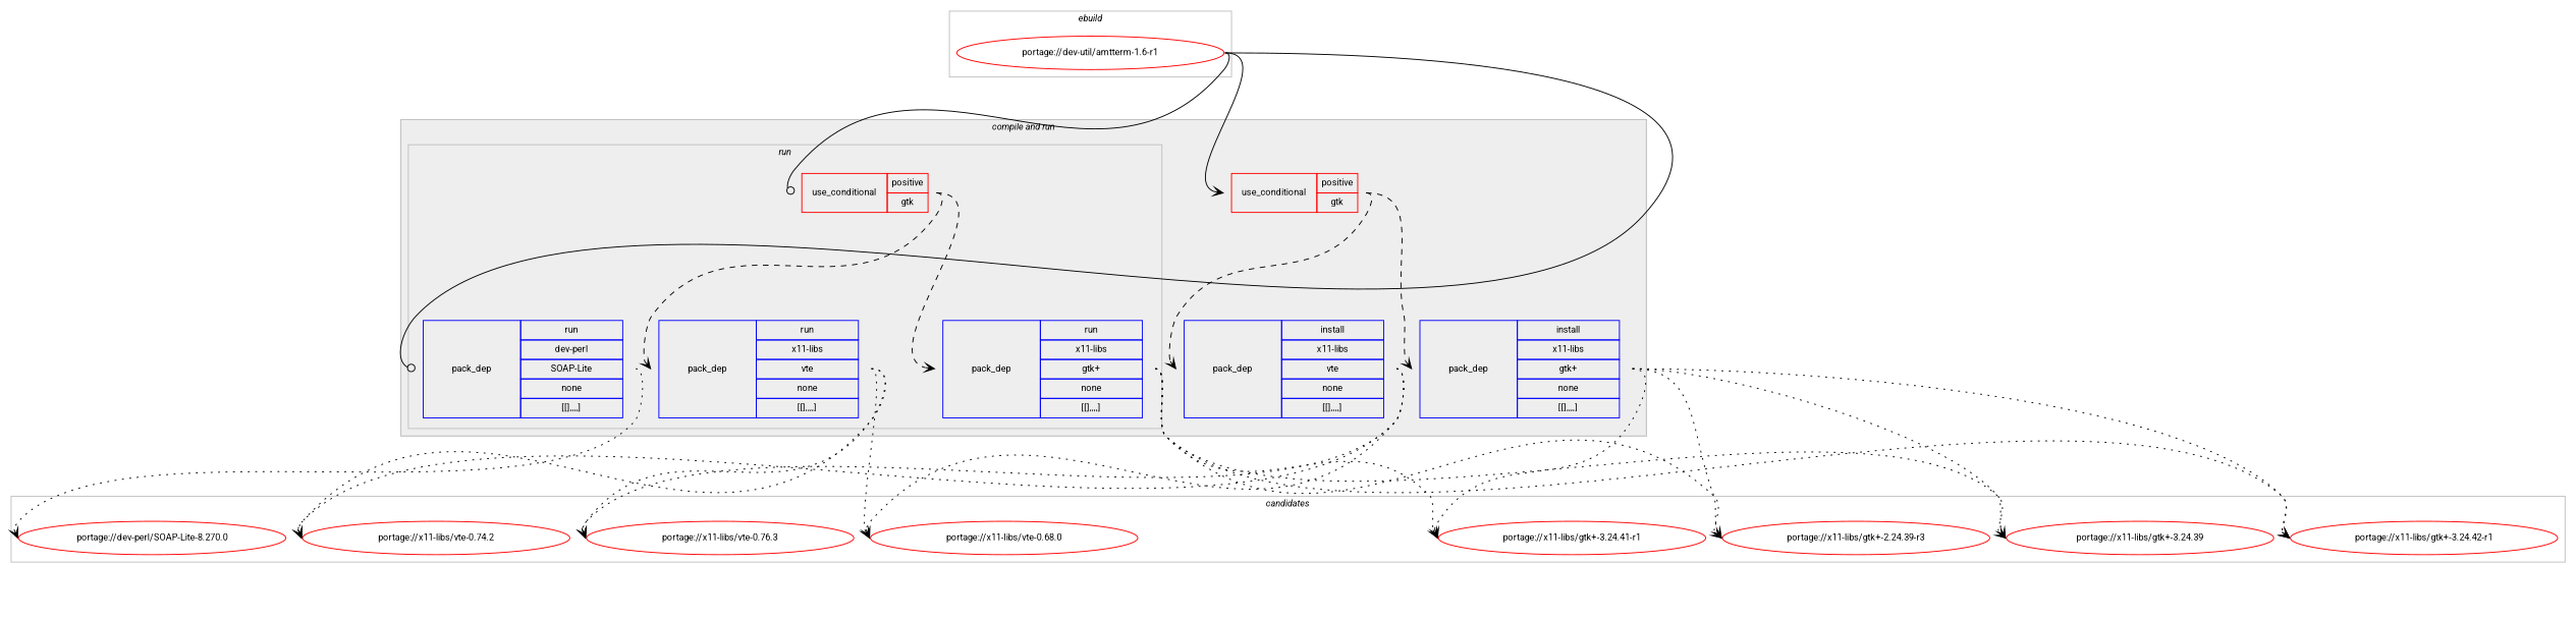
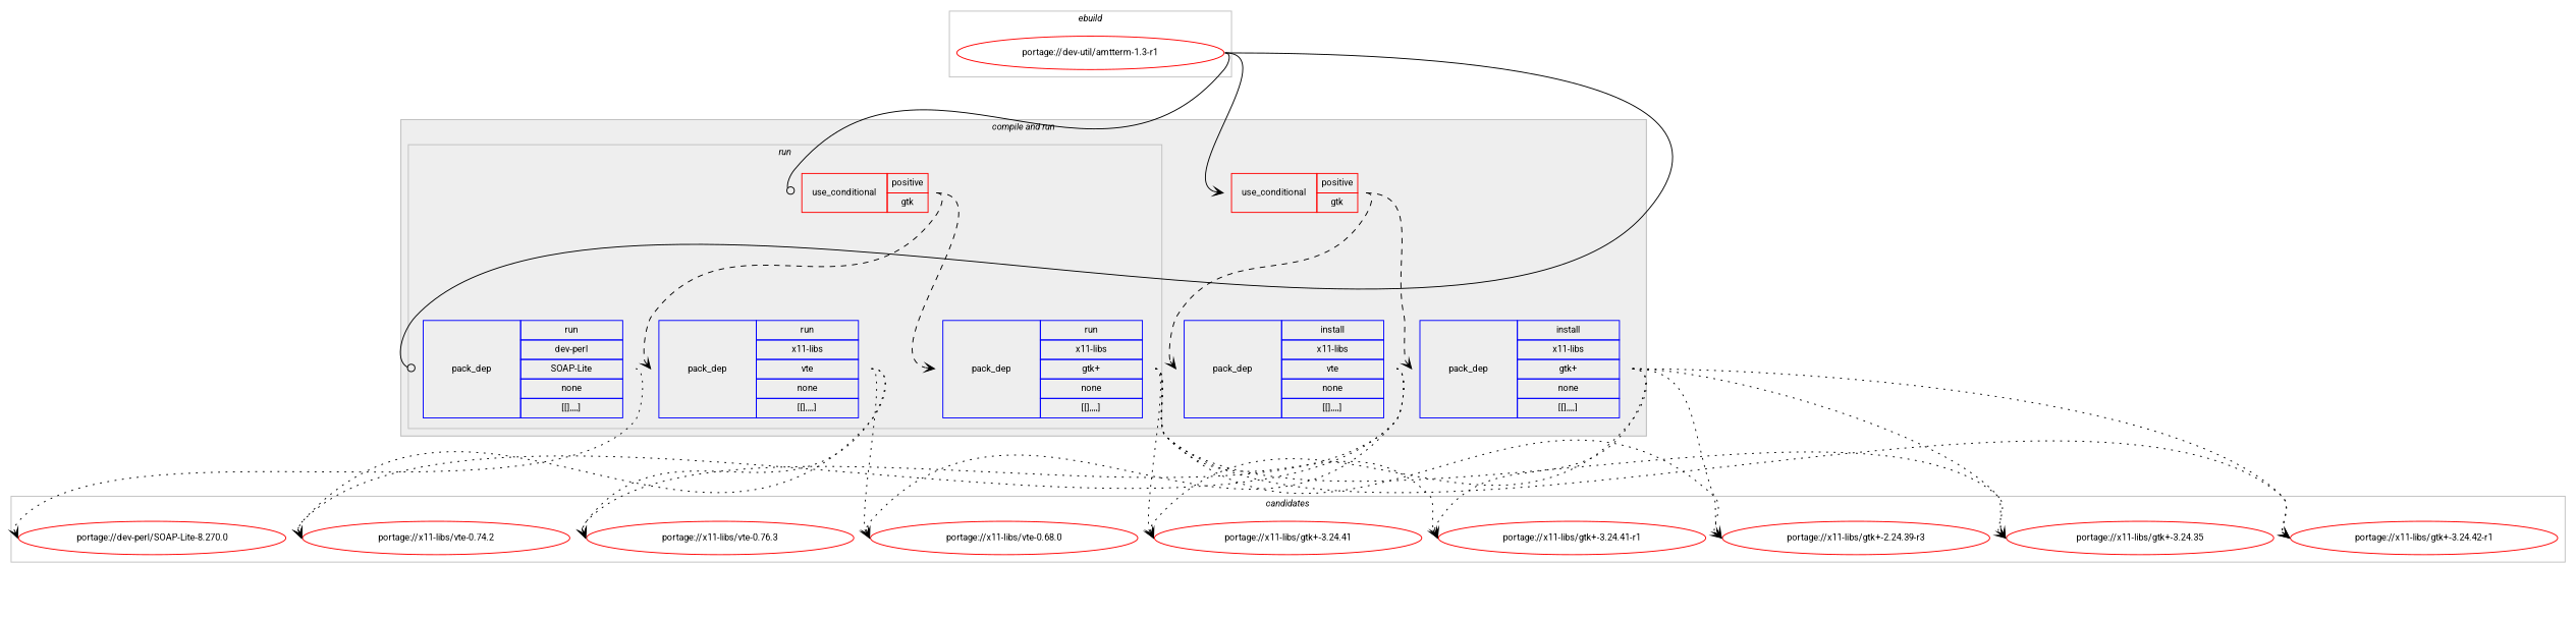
  digraph {
    compound=true
    concentrate=true
    fontname=Roboto
    fontsize=10
    newrank=true
    rankdir=TB
    ranksep=1.5
    node [color=red fontname=Roboto fontsize=10]
    edge [arrowhead=vee fontname=Roboto headport=w style=dotted tailport=e weight=100]
-   n1 [label="portage://dev-util/amtterm-1.6-r1" width=4]
+   n1 [label="portage://dev-util/amtterm-1.3-r1" width=4]
    n2 [color=blue label=<<TABLE BORDER="0" CELLBORDER="1" CELLSPACING="0" CELLPADDING="4" WIDTH="220"><TR><TD ROWSPAN="6" CELLPADDING="30">pack_dep</TD></TR><TR><TD WIDTH="110">install</TD></TR><TR><TD>x11-libs</TD></TR><TR><TD>gtk+</TD></TR><TR><TD>none</TD></TR><TR><TD>[[],,,,]</TD></TR></TABLE>> shape=none]
    n3 [color=blue label=<<TABLE BORDER="0" CELLBORDER="1" CELLSPACING="0" CELLPADDING="4" WIDTH="220"><TR><TD ROWSPAN="6" CELLPADDING="30">pack_dep</TD></TR><TR><TD WIDTH="110">install</TD></TR><TR><TD>x11-libs</TD></TR><TR><TD>vte</TD></TR><TR><TD>none</TD></TR><TR><TD>[[],,,,]</TD></TR></TABLE>> shape=none]
    n4 [label=<<TABLE BORDER="0" CELLBORDER="1" CELLSPACING="0" CELLPADDING="4"><TR><TD ROWSPAN="3" CELLPADDING="10">use_conditional</TD></TR><TR><TD>positive</TD></TR><TR><TD>gtk</TD></TR></TABLE>> shape=none]
    n5 [color=blue label=<<TABLE BORDER="0" CELLBORDER="1" CELLSPACING="0" CELLPADDING="4" WIDTH="220"><TR><TD ROWSPAN="6" CELLPADDING="30">pack_dep</TD></TR><TR><TD WIDTH="110">run</TD></TR><TR><TD>x11-libs</TD></TR><TR><TD>gtk+</TD></TR><TR><TD>none</TD></TR><TR><TD>[[],,,,]</TD></TR></TABLE>> shape=none]
    n6 [color=blue label=<<TABLE BORDER="0" CELLBORDER="1" CELLSPACING="0" CELLPADDING="4" WIDTH="220"><TR><TD ROWSPAN="6" CELLPADDING="30">pack_dep</TD></TR><TR><TD WIDTH="110">run</TD></TR><TR><TD>x11-libs</TD></TR><TR><TD>vte</TD></TR><TR><TD>none</TD></TR><TR><TD>[[],,,,]</TD></TR></TABLE>> shape=none]
    n7 [label=<<TABLE BORDER="0" CELLBORDER="1" CELLSPACING="0" CELLPADDING="4"><TR><TD ROWSPAN="3" CELLPADDING="10">use_conditional</TD></TR><TR><TD>positive</TD></TR><TR><TD>gtk</TD></TR></TABLE>> shape=none]
    n8 [color=blue label=<<TABLE BORDER="0" CELLBORDER="1" CELLSPACING="0" CELLPADDING="4" WIDTH="220"><TR><TD ROWSPAN="6" CELLPADDING="30">pack_dep</TD></TR><TR><TD WIDTH="110">run</TD></TR><TR><TD>dev-perl</TD></TR><TR><TD>SOAP-Lite</TD></TR><TR><TD>none</TD></TR><TR><TD>[[],,,,]</TD></TR></TABLE>> shape=none]
    n9 [label="portage://x11-libs/gtk+-3.24.42-r1" width=4]
    n10 [label="portage://x11-libs/gtk+-3.24.41-r1" width=4]
-   n12 [label="portage://x11-libs/gtk+-3.24.39" width=4]
+   n11 [label="portage://x11-libs/gtk+-3.24.41" width=4]
+   n12 [label="portage://x11-libs/gtk+-3.24.35" width=4]
    n13 [label="portage://x11-libs/gtk+-2.24.39-r3" width=4]
    n14 [label="portage://x11-libs/vte-0.76.3" width=4]
    n15 [label="portage://x11-libs/vte-0.74.2" width=4]
    n16 [label="portage://x11-libs/vte-0.68.0" width=4]
    n17 [label="portage://dev-perl/SOAP-Lite-8.270.0" width=4]
    subgraph cluster_1 {
      color=gray
      label=<<i>ebuild</i>>
      n1
    }
    subgraph cluster_2 {
      color=gray
      label=<<i>dependencies</i>>
      subgraph cluster_3 {
        color=gray
        fillcolor="#eeeeee"
        label=<<i>compile</i>>
        style=filled
        subgraph sub_4 {
          color=gray
          fillcolor="#eeeeee"
          label=<<i>compile</i>>
          style=filled
          n4
          subgraph sub_5 {
            color=gray
            fillcolor="#eeeeee"
            label=<<i>compile</i>>
            style=filled
            n2
          }
          subgraph sub_6 {
            color=gray
            fillcolor="#eeeeee"
            label=<<i>compile</i>>
            style=filled
            n3
          }
        }
      }
      subgraph cluster_7 {
        color=gray
        fillcolor="#eeeeee"
        label=<<i>compile and run</i>>
        style=filled
      }
      subgraph cluster_8 {
        color=gray
        fillcolor="#eeeeee"
        label=<<i>run</i>>
        style=filled
        subgraph sub_9 {
          color=gray
          fillcolor="#eeeeee"
          label=<<i>run</i>>
          style=filled
          n7
          subgraph sub_10 {
            color=gray
            fillcolor="#eeeeee"
            label=<<i>run</i>>
            style=filled
            n5
          }
          subgraph sub_11 {
            color=gray
            fillcolor="#eeeeee"
            label=<<i>run</i>>
            style=filled
            n6
          }
        }
        subgraph sub_12 {
          color=gray
          fillcolor="#eeeeee"
          label=<<i>run</i>>
          style=filled
          n8
        }
      }
    }
    subgraph cluster_13 {
      color=gray
      label=<<i>candidates</i>>
      rank=same
      subgraph sub_14 {
        color=black
        label=<<i>candidates</i>>
        nodesep=1
        rank=same
        n9
        n10
+       n11
        n12
        n13
      }
      subgraph sub_15 {
        color=black
        label=<<i>candidates</i>>
        nodesep=1
        rank=same
        n14
        n15
        n16
      }
      subgraph sub_16 {
        color=black
        label=<<i>candidates</i>>
        nodesep=1
        rank=same
        n14
        n15
        n16
      }
      subgraph sub_17 {
        color=black
        label=<<i>candidates</i>>
        nodesep=1
        rank=same
        n9
        n10
+       n11
        n12
        n13
      }
      subgraph sub_18 {
        color=black
        label=<<i>candidates</i>>
        nodesep=1
        rank=same
        n17
      }
    }
    n1 -> n4 [style=solid weight=20]
    n1 -> n7 [arrowhead=odot style=solid weight=20]
    n1 -> n8 [arrowhead=odot style=solid weight=20]
    n2 -> n9
    n2 -> n10
+   n2 -> n11
    n2 -> n12
    n2 -> n13
    n3 -> n14
    n3 -> n15
    n3 -> n16
    n4 -> n2 [style=dashed weight=20]
    n4 -> n3 [style=dashed weight=20]
    n5 -> n9
    n5 -> n10
+   n5 -> n11
    n5 -> n12
    n5 -> n13
    n6 -> n14
    n6 -> n15
    n6 -> n16
    n7 -> n5 [style=dashed weight=20]
    n7 -> n6 [style=dashed weight=20]
    n8 -> n17
  }
